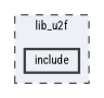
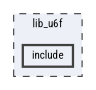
  digraph {
    compound=true
    rankdir=LR
    fontname="Roboto Condensed"
    n1 [color=grey25 fillcolor="#edf0f7" fontname="Roboto Condensed" fontsize=10 height=0.2 label=include shape=box style="filled,bold" width=0.4]
    subgraph cluster_1 {
      bgcolor="#edf0f7"
      fontsize=10
-     label=lib_u2f
+     label=lib_u6f
      pencolor=grey25
      style="filled,dashed"
      n1
    }
  }
